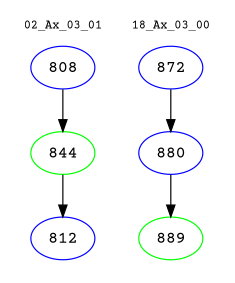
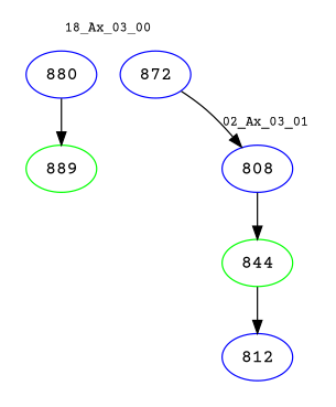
  digraph {
    fontname="Courier Prime"
    node [color=blue fontname="Courier Prime"]
    edge [color=black fontname="Courier Prime"]
    n1 [label=808]
    n2 [label=812]
    n3 [color=green label=844]
    n4 [label=872]
    n5 [label=880]
    n6 [color=green label=889]
    subgraph cluster_1 {
      color=white
      fontsize=10
      label="02_Ax_03_01"
      n1
      n2
      n3
    }
    subgraph cluster_2 {
      color=white
      fontsize=10
      label="18_Ax_03_00"
      n4
      n5
      n6
    }
    n1 -> n3
    n3 -> n2
-   n4 -> n5
+   n4 -> n1
    n5 -> n6
  }
